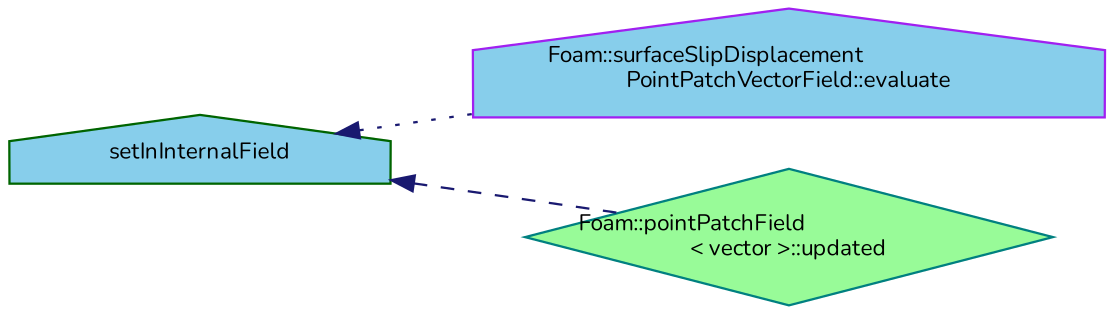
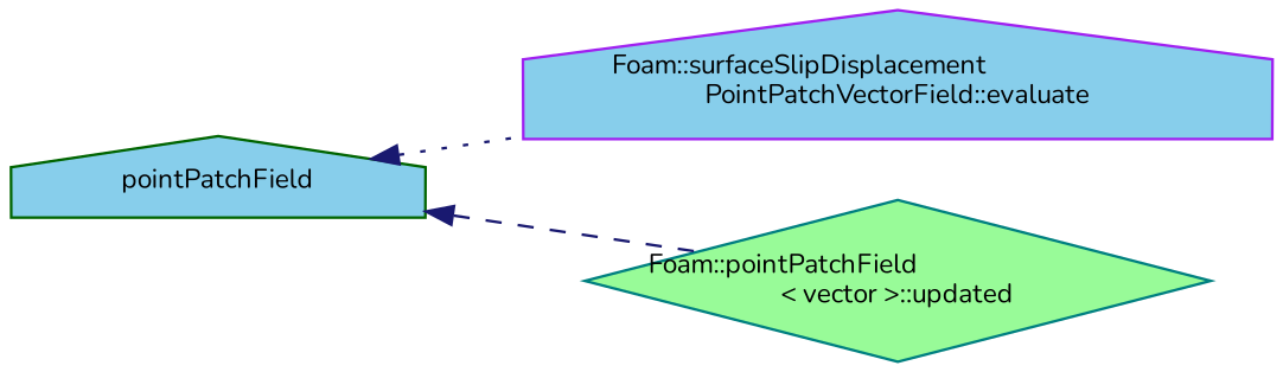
  digraph {
    fontname=Nunito
    rankdir=LR
    node [fillcolor=skyblue fontname=Nunito fontsize=10 shape=house style=filled]
    edge [color=midnightblue dir=back fontname=Nunito fontsize=10 labelfontname=Helvetica labelfontsize=10]
-   n1 [color=darkgreen fontcolor=black height=0.2 label=setInInternalField width=0.4]
+   n1 [color=darkgreen fontcolor=black height=0.2 label=pointPatchField width=0.4]
    n2 [color=purple height=0.2 label="Foam::surfaceSlipDisplacement\lPointPatchVectorField::evaluate" width=0.4]
    n3 [color=teal fillcolor=palegreen height=0.2 label="Foam::pointPatchField\l\< vector \>::updated" shape=diamond width=0.4]
    n1 -> n2 [style=dotted]
    n1 -> n3 [style=dashed]
  }
